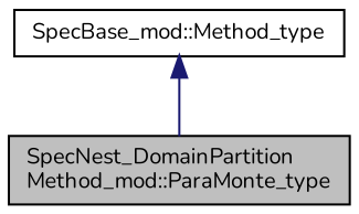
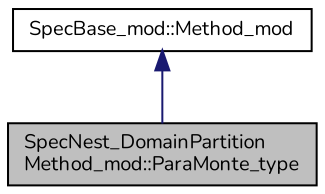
  digraph {
    fontname=Nunito
    node [color=black fontname=Nunito fontsize=10 shape=record style=filled]
    n1 [fillcolor=grey75 fontcolor=black height=0.2 label="SpecNest_DomainPartition\lMethod_mod::ParaMonte_type" width=0.4]
-   n2 [fillcolor=white height=0.2 label="SpecBase_mod::Method_type" width=0.4]
+   n2 [fillcolor=white height=0.2 label="SpecBase_mod::Method_mod" width=0.4]
    n2 -> n1 [color=midnightblue dir=back fontname=Nunito fontsize=10 labelfontname=Helvetica labelfontsize=10 style=solid]
  }
